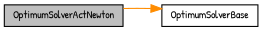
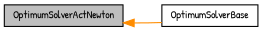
  digraph {
    rankdir=LR
    fontname="Patrick Hand"
    node [color=black fontname="Patrick Hand" fontsize=10 shape=record style=filled]
    n1 [fillcolor=grey75 fontcolor=black height=0.2 label=OptimumSolverActNewton width=0.4]
    n2 [fillcolor=white height=0.2 label=OptimumSolverBase width=0.4]
-   n2 -> n1 [color=darkorange dir=back fontname="Patrick Hand" fontsize=10 labelfontname=Helvetica labelfontsize=10 style=solid]
+   n1 -> n2 [color=darkorange dir=back fontname="Patrick Hand" fontsize=10 labelfontname=Helvetica labelfontsize=10 style=solid]
  }
